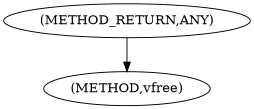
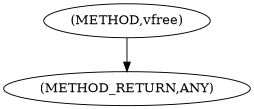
  digraph {
    n1 [label=<(METHOD,vfree)>]
    n2 [label=<(METHOD_RETURN,ANY)>]
-   n2 -> n1
+   n1 -> n2
  }
